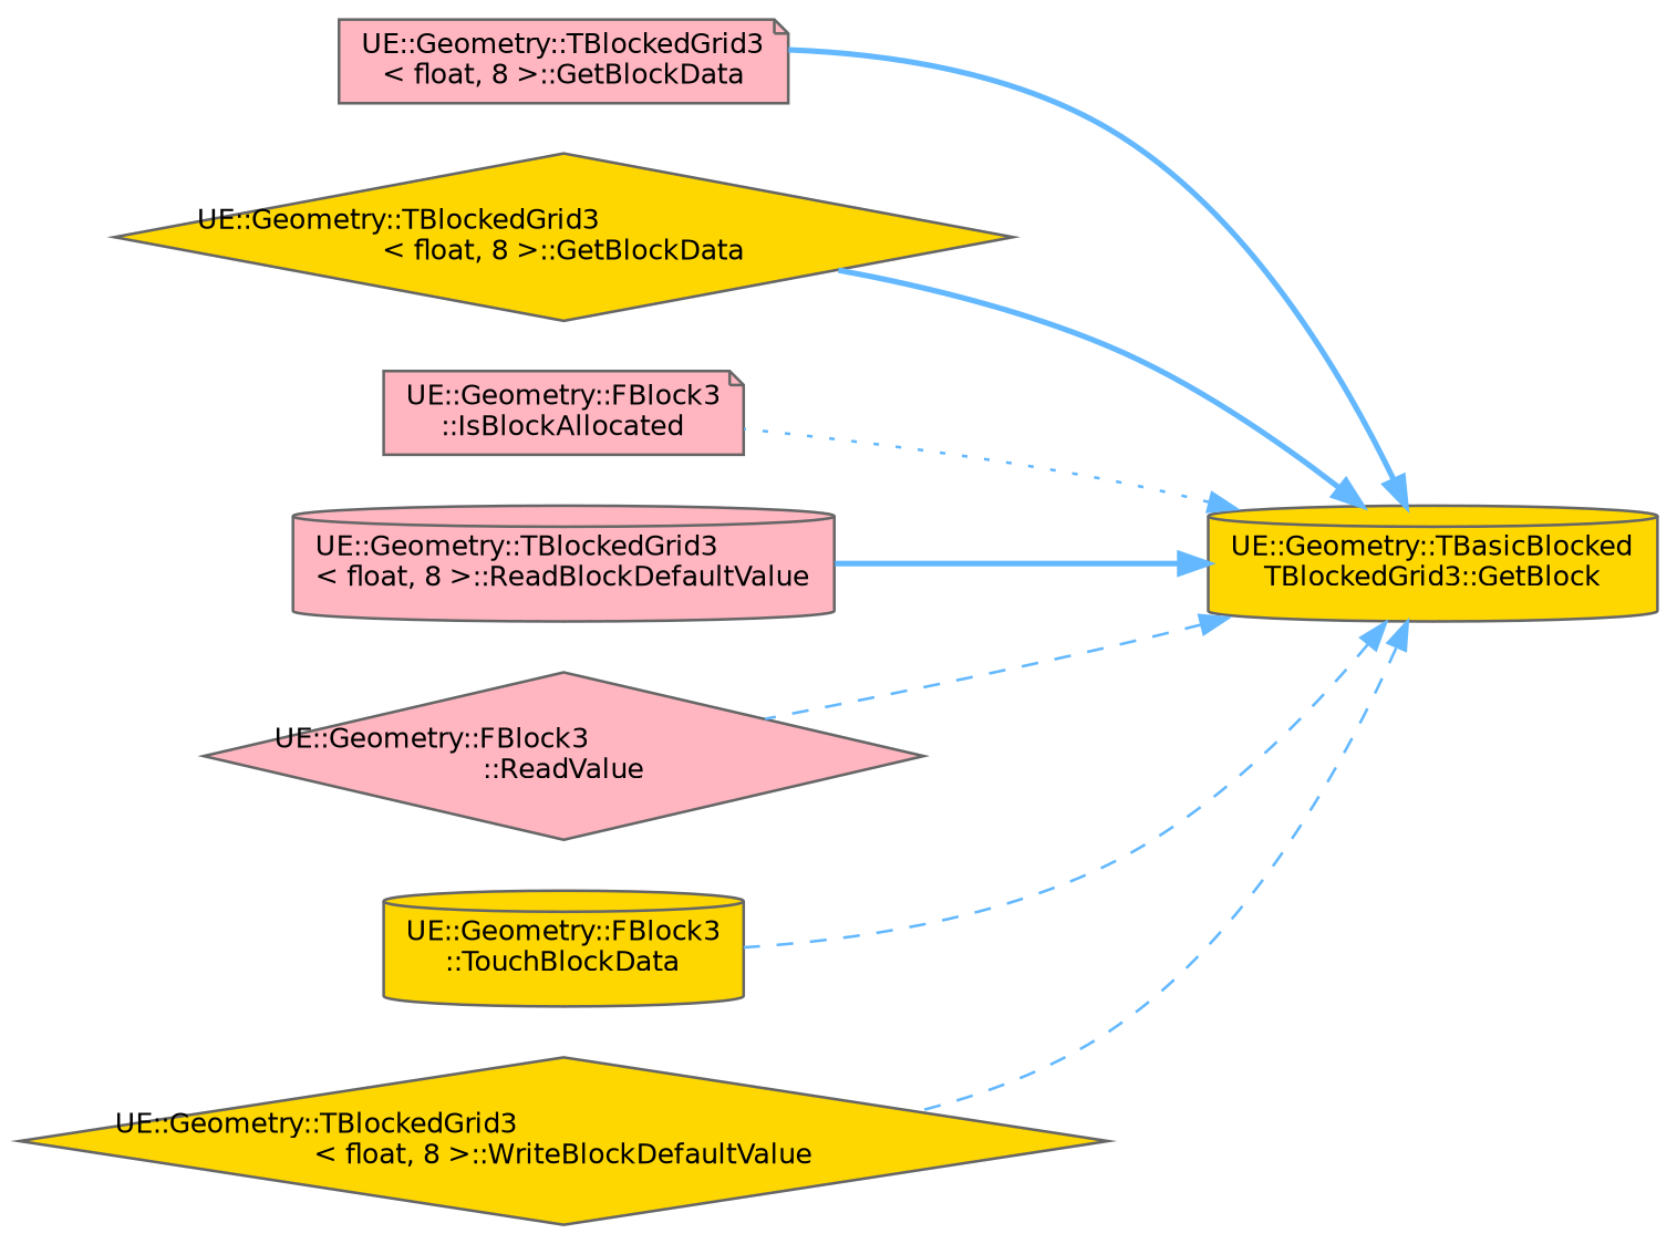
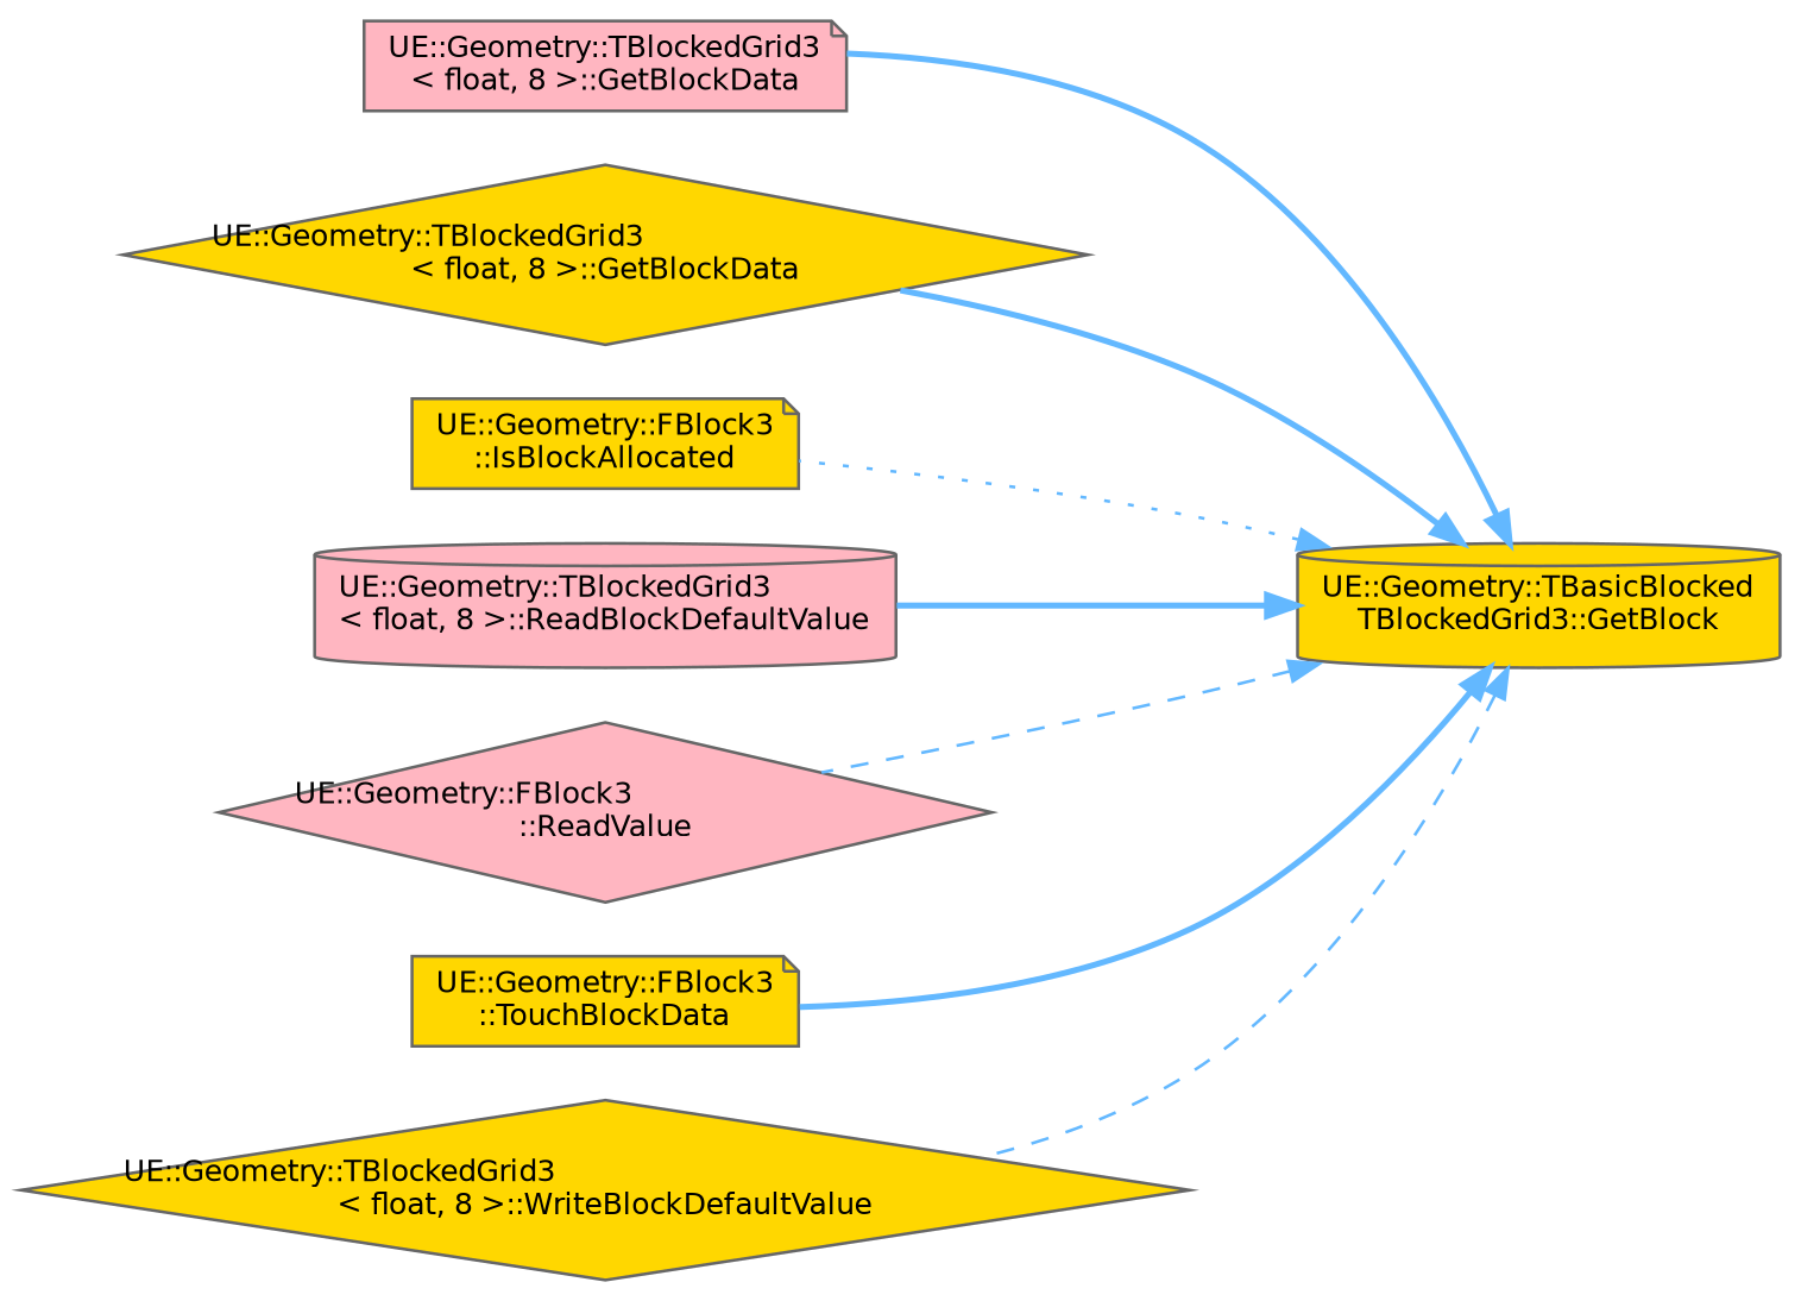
  digraph {
    rankdir=RL
    node [color=grey40 fillcolor=gold fontname=Helvetica fontsize=10 shape=note style=filled]
    edge [color=steelblue1 dir=back fontname=Helvetica fontsize=10 labelfontname=Helvetica labelfontsize=10 style=bold]
    n1 [color=gray40 fontcolor=black height=0.2 label="UE::Geometry::TBasicBlocked\lTBlockedGrid3::GetBlock" shape=cylinder width=0.4]
    n2 [fillcolor=lightpink height=0.2 label="UE::Geometry::TBlockedGrid3\l\< float, 8 \>::GetBlockData" width=0.4]
    n3 [height=0.2 label="UE::Geometry::TBlockedGrid3\l\< float, 8 \>::GetBlockData" shape=diamond width=0.4]
-   n4 [fillcolor=lightpink height=0.2 label="UE::Geometry::FBlock3\l::IsBlockAllocated" width=0.4]
+   n4 [height=0.2 label="UE::Geometry::FBlock3\l::IsBlockAllocated" width=0.4]
    n5 [fillcolor=lightpink height=0.2 label="UE::Geometry::TBlockedGrid3\l\< float, 8 \>::ReadBlockDefaultValue" shape=cylinder width=0.4]
    n6 [fillcolor=lightpink height=0.2 label="UE::Geometry::FBlock3\l::ReadValue" shape=diamond width=0.4]
-   n7 [height=0.2 label="UE::Geometry::FBlock3\l::TouchBlockData" shape=cylinder width=0.4]
+   n7 [height=0.2 label="UE::Geometry::FBlock3\l::TouchBlockData" width=0.4]
    n8 [height=0.2 label="UE::Geometry::TBlockedGrid3\l\< float, 8 \>::WriteBlockDefaultValue" shape=diamond width=0.4]
    n1 -> n2
    n1 -> n3
    n1 -> n4 [style=dotted]
    n1 -> n5
    n1 -> n6 [style=dashed]
-   n1 -> n7 [style=dashed]
+   n1 -> n7
    n1 -> n8 [style=dashed]
  }
